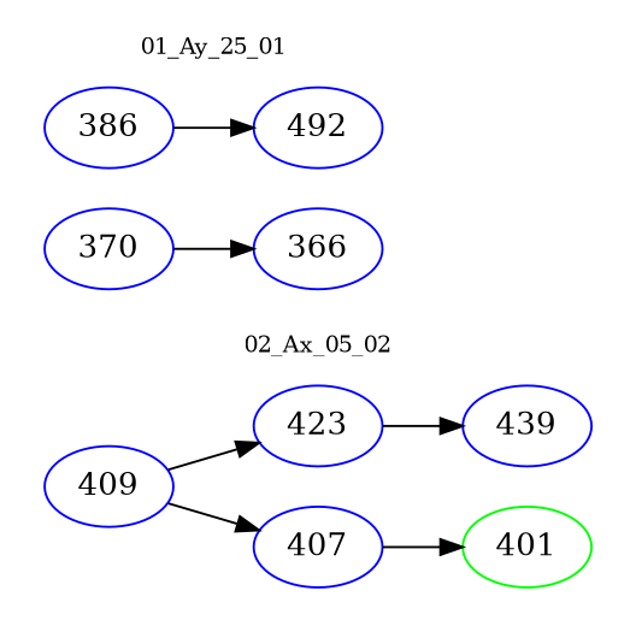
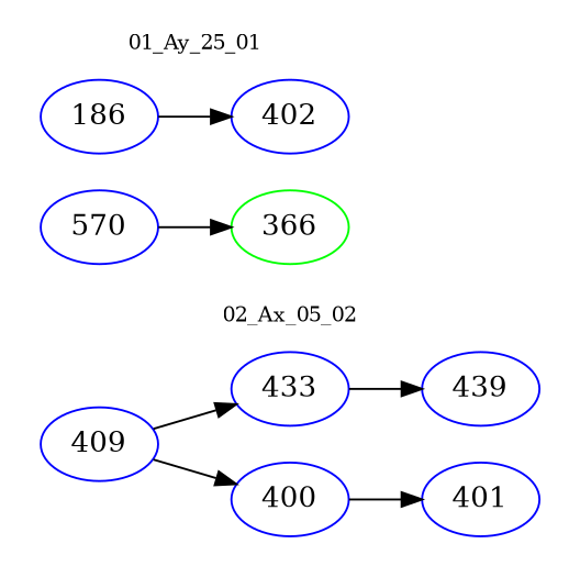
  digraph {
    rankdir=LR
    node [color=blue]
    edge [color=black]
    n1 [label=409]
-   n2 [label=407]
-   n3 [label=423]
-   n4 [color=green label=401]
+   n2 [label=400]
+   n3 [label=433]
+   n4 [label=401]
    n5 [label=439]
-   n6 [label=386]
-   n7 [label=370]
-   n8 [label=492]
-   n9 [label=366]
+   n6 [label=186]
+   n7 [label=570]
+   n8 [label=402]
+   n9 [color=green label=366]
    subgraph cluster_1 {
      color=white
      fontsize=10
      label="02_Ax_05_02"
      n1
      n2
      n3
      n4
      n5
    }
    subgraph cluster_2 {
      color=white
      fontsize=10
      label="01_Ay_25_01"
      n6
      n7
      n8
      n9
    }
    n1 -> n2
    n1 -> n3
    n2 -> n4
    n3 -> n5
    n6 -> n8
    n7 -> n9
  }
